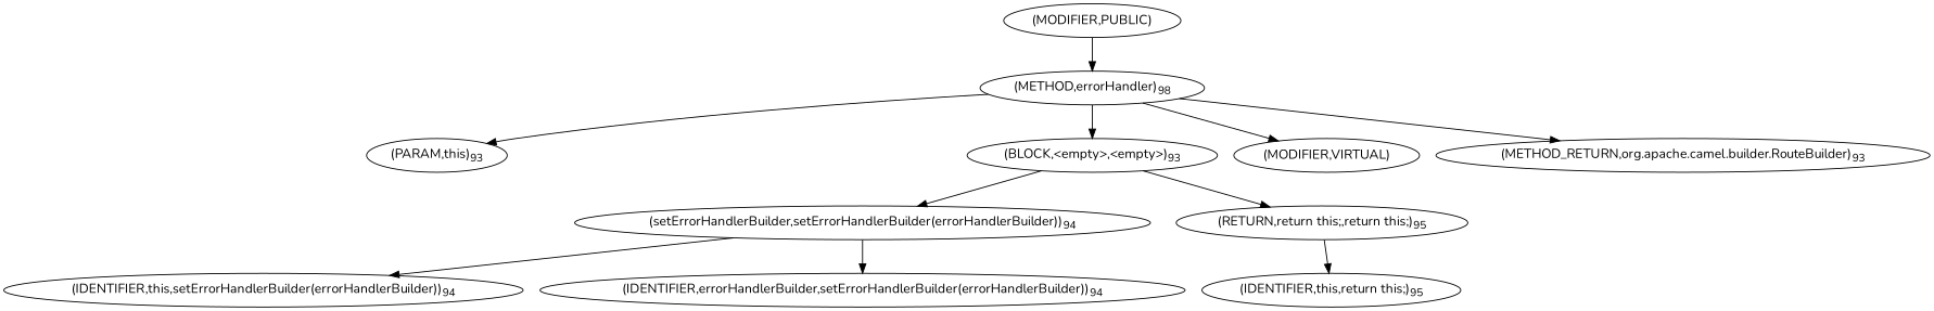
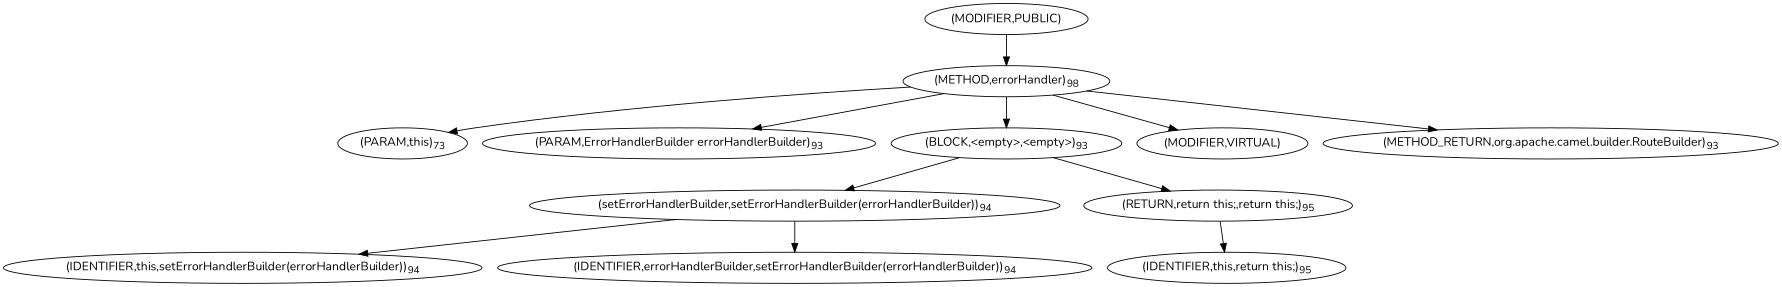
  digraph {
    fontname=Nunito
    node [fontname=Nunito]
    edge [fontname=Nunito]
    n1 [label=<(METHOD,errorHandler)<SUB>98</SUB>>]
-   n2 [label=<(PARAM,this)<SUB>93</SUB>>]
+   n2 [label=<(PARAM,this)<SUB>73</SUB>>]
+   n3 [label=<(PARAM,ErrorHandlerBuilder errorHandlerBuilder)<SUB>93</SUB>>]
    n4 [label=<(BLOCK,&lt;empty&gt;,&lt;empty&gt;)<SUB>93</SUB>>]
    n5 [label=<(MODIFIER,VIRTUAL)>]
    n6 [label=<(METHOD_RETURN,org.apache.camel.builder.RouteBuilder)<SUB>93</SUB>>]
    n7 [label=<(setErrorHandlerBuilder,setErrorHandlerBuilder(errorHandlerBuilder))<SUB>94</SUB>>]
    n8 [label=<(RETURN,return this;,return this;)<SUB>95</SUB>>]
    n9 [label=<(MODIFIER,PUBLIC)>]
    n10 [label=<(IDENTIFIER,this,setErrorHandlerBuilder(errorHandlerBuilder))<SUB>94</SUB>>]
    n11 [label=<(IDENTIFIER,errorHandlerBuilder,setErrorHandlerBuilder(errorHandlerBuilder))<SUB>94</SUB>>]
    n12 [label=<(IDENTIFIER,this,return this;)<SUB>95</SUB>>]
    n1 -> n2
+   n1 -> n3
    n1 -> n4
    n1 -> n5
    n1 -> n6
    n4 -> n7
    n4 -> n8
    n7 -> n10
    n7 -> n11
    n8 -> n12
    n9 -> n1
  }
